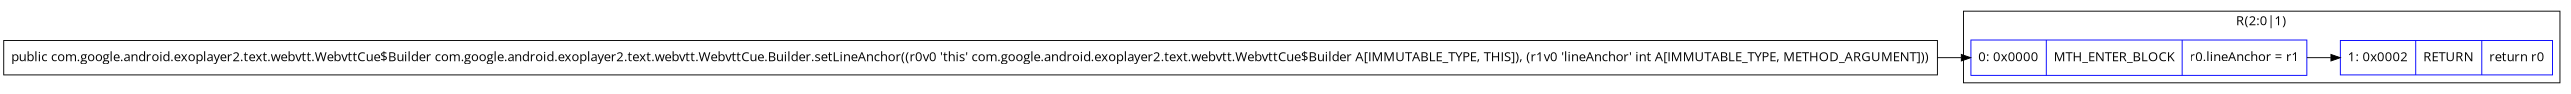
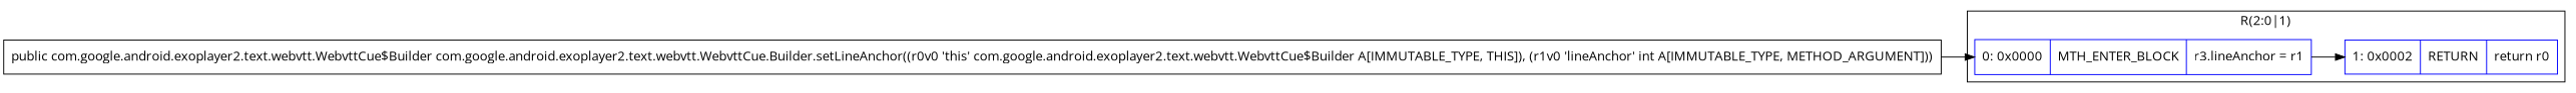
  digraph {
    rankdir=LR
    fontname="Open Sans"
    node [color=blue shape=record fontname="Open Sans"]
    edge [fontname="Open Sans"]
-   n1 [label="{0\:\ 0x0000|MTH_ENTER_BLOCK\l|r0.lineAnchor = r1\l}"]
+   n1 [label="{0\:\ 0x0000|MTH_ENTER_BLOCK\l|r3.lineAnchor = r1\l}"]
    n2 [label="{1\:\ 0x0002|RETURN\l|return r0\l}"]
    n3 [label="{public com.google.android.exoplayer2.text.webvtt.WebvttCue$Builder com.google.android.exoplayer2.text.webvtt.WebvttCue.Builder.setLineAnchor((r0v0 'this' com.google.android.exoplayer2.text.webvtt.WebvttCue$Builder A[IMMUTABLE_TYPE, THIS]), (r1v0 'lineAnchor' int A[IMMUTABLE_TYPE, METHOD_ARGUMENT])) }" color=""]
    subgraph cluster_1 {
      label="R(2:0|1)"
      n1
      n2
    }
    n1 -> n2
    n3 -> n1
  }
